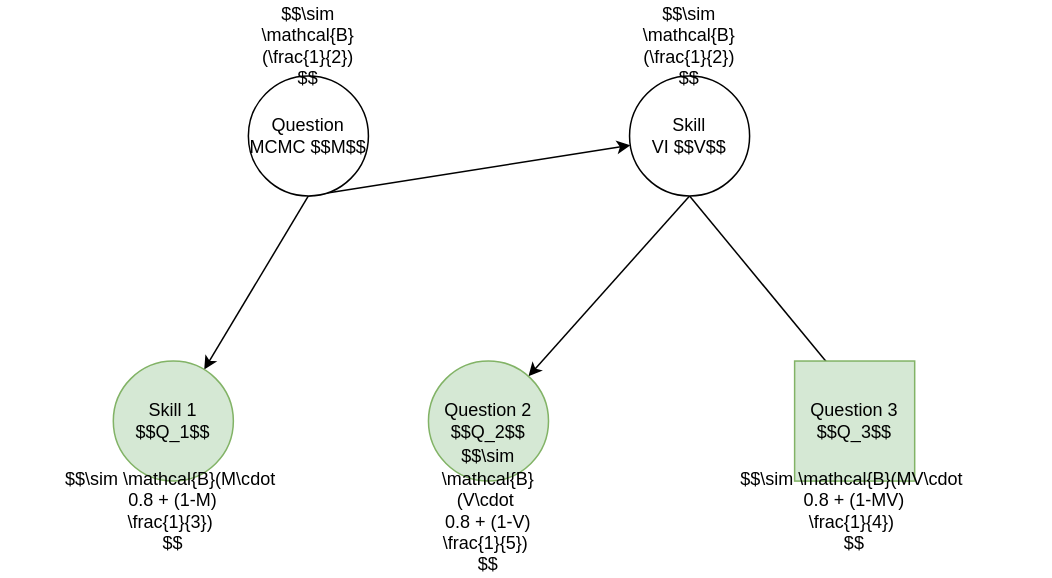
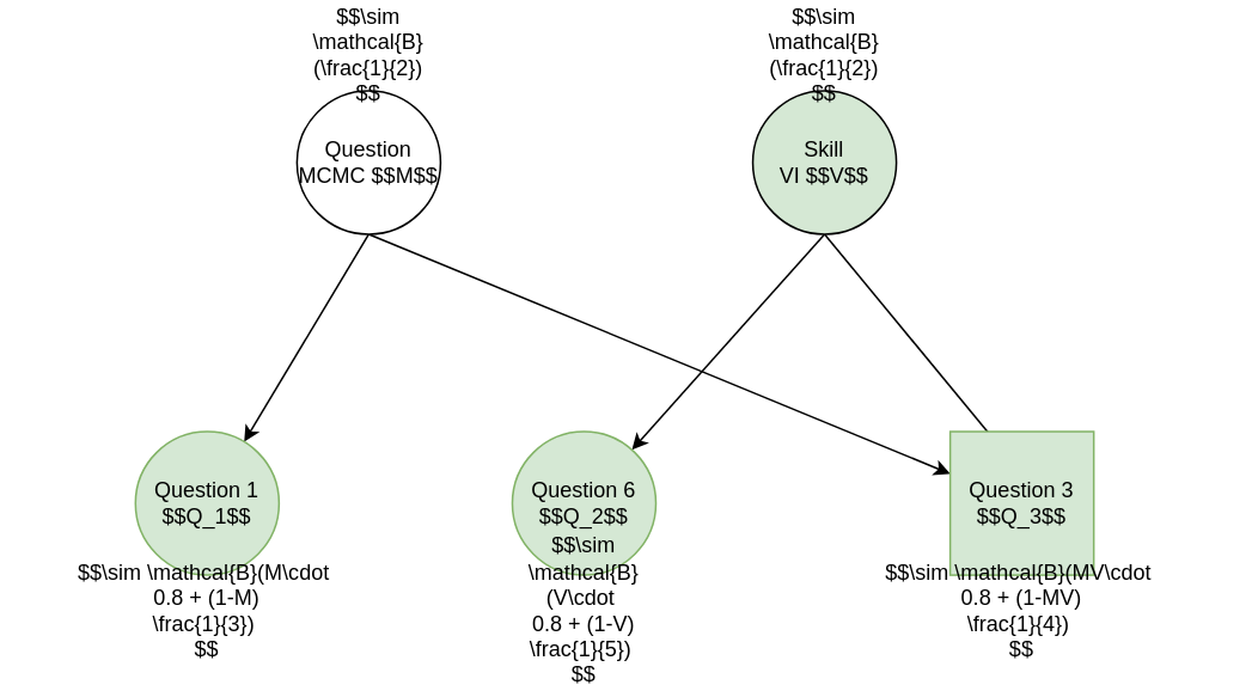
  <mxCell id="0" />
  <mxCell id="1" parent="0" />
  <mxCell id="2" style="rounded=0;orthogonalLoop=1;jettySize=auto;html=1;exitX=0.5;exitY=1;exitDx=0;exitDy=0;" edge="1" parent="1" source="4" target="5"><mxGeometry relative="1" as="geometry" /></mxCell>
- <mxCell id="3" style="edgeStyle=none;rounded=0;orthogonalLoop=1;jettySize=auto;html=1;exitX=0.5;exitY=1;exitDx=0;exitDy=0;" edge="1" parent="1" source="4" target="8"><mxGeometry relative="1" as="geometry" /></mxCell>
+ <mxCell id="3" style="edgeStyle=none;rounded=0;orthogonalLoop=1;jettySize=auto;html=1;exitX=0.5;exitY=1;exitDx=0;exitDy=0;" edge="1" parent="1" source="4" target="10"><mxGeometry relative="1" as="geometry" /></mxCell>
  <mxCell id="4" value="Question&lt;br&gt;MCMC $$M$$" style="ellipse;whiteSpace=wrap;html=1;aspect=fixed;" vertex="1" parent="1"><mxGeometry x="165" y="50" width="80" height="80" as="geometry" /></mxCell>
- <mxCell id="5" value="Skill 1 $$Q_1$$" style="ellipse;whiteSpace=wrap;html=1;aspect=fixed;fillColor=#d5e8d4;strokeColor=#82b366;" vertex="1" parent="1"><mxGeometry x="75" y="240" width="80" height="80" as="geometry" /></mxCell>
+ <mxCell id="5" value="Question 1 $$Q_1$$" style="ellipse;whiteSpace=wrap;html=1;aspect=fixed;fillColor=#d5e8d4;strokeColor=#82b366;" vertex="1" parent="1"><mxGeometry x="75" y="240" width="80" height="80" as="geometry" /></mxCell>
  <mxCell id="6" style="edgeStyle=none;rounded=0;orthogonalLoop=1;jettySize=auto;html=1;exitX=0.5;exitY=1;exitDx=0;exitDy=0;" edge="1" parent="1" source="8" target="9"><mxGeometry relative="1" as="geometry" /></mxCell>
  <mxCell id="7" style="edgeStyle=none;rounded=0;orthogonalLoop=1;jettySize=auto;html=1;exitX=0.5;exitY=1;exitDx=0;exitDy=0;entryX=0.3;entryY=0.05;entryDx=0;entryDy=0;entryPerimeter=0;endArrow=none;" edge="1" parent="1" source="8" target="10"><mxGeometry relative="1" as="geometry" /></mxCell>
- <mxCell id="8" value="Skill&lt;br&gt;VI $$V$$" style="ellipse;whiteSpace=wrap;html=1;aspect=fixed;" vertex="1" parent="1"><mxGeometry x="419" y="50" width="80" height="80" as="geometry" /></mxCell>
- <mxCell id="9" value="Question 2 $$Q_2$$" style="ellipse;whiteSpace=wrap;html=1;aspect=fixed;fillColor=#d5e8d4;strokeColor=#82b366;" vertex="1" parent="1"><mxGeometry x="285" y="240" width="80" height="80" as="geometry" /></mxCell>
+ <mxCell id="8" value="Skill&lt;br&gt;VI $$V$$" style="ellipse;whiteSpace=wrap;html=1;aspect=fixed;fillColor=#d5e8d4;" vertex="1" parent="1"><mxGeometry x="419" y="50" width="80" height="80" as="geometry" /></mxCell>
+ <mxCell id="9" value="Question 6 $$Q_2$$" style="ellipse;whiteSpace=wrap;html=1;aspect=fixed;fillColor=#d5e8d4;strokeColor=#82b366;" vertex="1" parent="1"><mxGeometry x="285" y="240" width="80" height="80" as="geometry" /></mxCell>
  <mxCell id="10" value="Question 3 $$Q_3$$" style="whiteSpace=wrap;html=1;aspect=fixed;fillColor=#d5e8d4;strokeColor=#82b366;rounded=0;" vertex="1" parent="1"><mxGeometry x="529" y="240" width="80" height="80" as="geometry" /></mxCell>
  <mxCell id="11" value="$$\sim \mathcal{B}(M\cdot&amp;nbsp;&lt;br&gt;0.8 + (1-M)&lt;br&gt;\frac{1}{3})&amp;nbsp;&lt;br&gt;$$" style="text;html=1;strokeColor=none;fillColor=none;align=center;verticalAlign=middle;whiteSpace=wrap;rounded=0;" vertex="1" parent="1"><mxGeometry x="20" y="330" width="190" height="20" as="geometry" /></mxCell>
  <mxCell id="12" value="$$\sim \mathcal{B}(V\cdot&amp;nbsp;&lt;br&gt;0.8 + (1-V)&lt;br&gt;\frac{1}{5})&amp;nbsp;&lt;br&gt;$$" style="text;html=1;strokeColor=none;fillColor=none;align=center;verticalAlign=middle;whiteSpace=wrap;rounded=0;" vertex="1" parent="1"><mxGeometry x="305" y="330" width="40" height="20" as="geometry" /></mxCell>
  <mxCell id="13" value="$$\sim \mathcal{B}(MV\cdot&amp;nbsp;&lt;br&gt;0.8 + (1-MV)&lt;br&gt;\frac{1}{4})&amp;nbsp;&lt;br&gt;$$" style="text;html=1;strokeColor=none;fillColor=none;align=center;verticalAlign=middle;whiteSpace=wrap;rounded=0;" vertex="1" parent="1"><mxGeometry x="459" y="330" width="220" height="20" as="geometry" /></mxCell>
  <mxCell id="14" value="$$\sim \mathcal{B}(\frac{1}{2})&lt;br&gt;$$" style="text;html=1;strokeColor=none;fillColor=none;align=center;verticalAlign=middle;whiteSpace=wrap;rounded=0;" vertex="1" parent="1"><mxGeometry x="185" y="20" width="40" height="20" as="geometry" /></mxCell>
  <mxCell id="15" value="$$\sim \mathcal{B}(\frac{1}{2})&lt;br&gt;$$" style="text;html=1;strokeColor=none;fillColor=none;align=center;verticalAlign=middle;whiteSpace=wrap;rounded=0;" vertex="1" parent="1"><mxGeometry x="439" y="20" width="40" height="20" as="geometry" /></mxCell>
